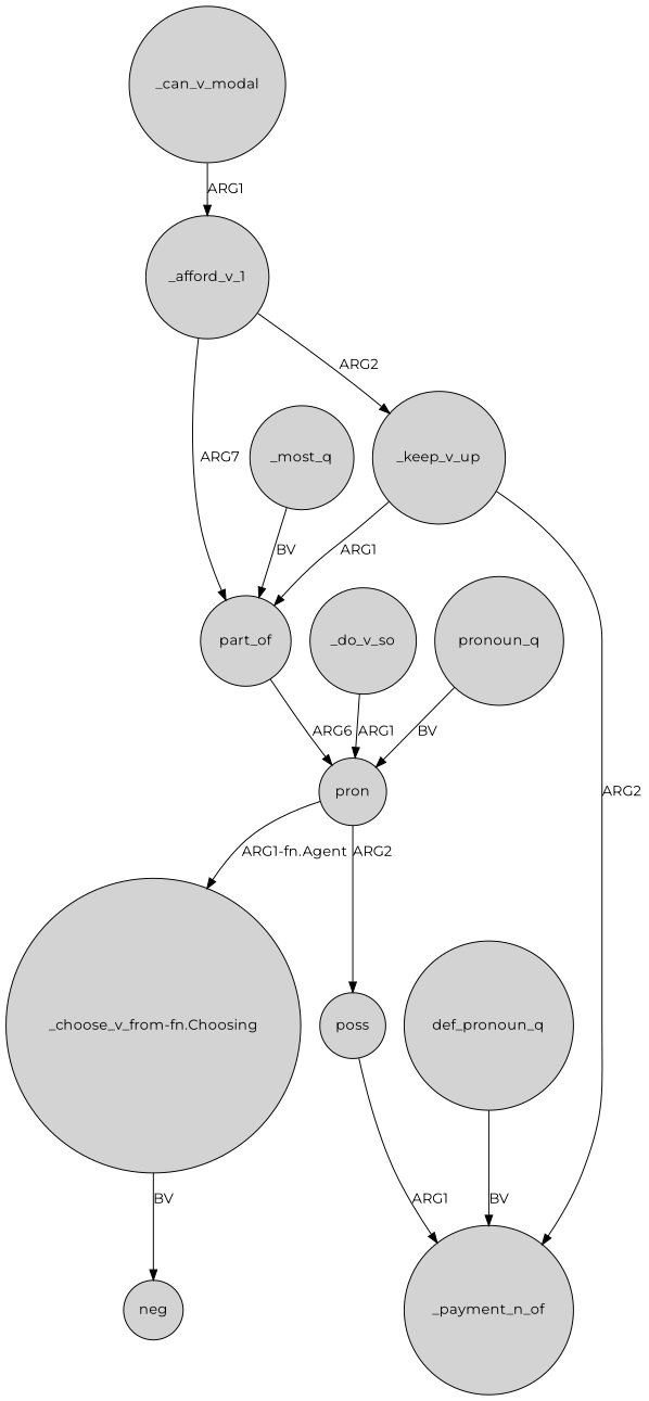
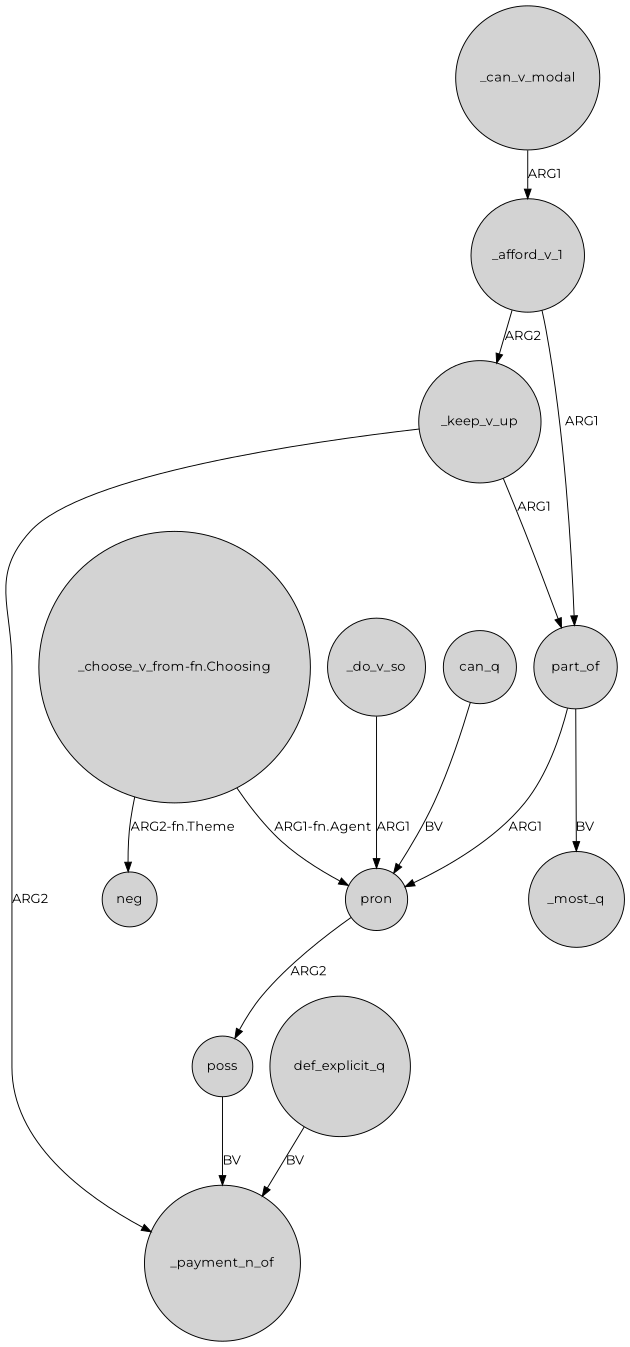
  digraph {
    fontname=Montserrat
    node [fontname=Montserrat shape=circle style=filled]
    edge [fontname=Montserrat]
    _most_q
    part_of
    pron
    poss
    _keep_v_up
    _payment_n_of
    _do_v_so
-   def_explicit_q [label=def_pronoun_q]
+   def_explicit_q
    "_choose_v_from-fn.Choosing"
    neg
    _can_v_modal
    _afford_v_1
-   pronoun_q
-   _most_q -> part_of [label=BV]
-   part_of -> pron [label=ARG6]
+   pronoun_q [label=can_q]
+   part_of -> _most_q [label=BV]
+   part_of -> pron [label=ARG1]
    pron -> poss [label=ARG2]
-   poss -> _payment_n_of [label=ARG1]
+   poss -> _payment_n_of [label=BV]
    _keep_v_up -> part_of [label=ARG1]
    _keep_v_up -> _payment_n_of [label=ARG2]
    _do_v_so -> pron [label=ARG1]
    def_explicit_q -> _payment_n_of [label=BV]
-   pron -> "_choose_v_from-fn.Choosing" [label="ARG1-fn.Agent"]
-   "_choose_v_from-fn.Choosing" -> neg [label=BV]
+   "_choose_v_from-fn.Choosing" -> pron [label="ARG1-fn.Agent"]
+   "_choose_v_from-fn.Choosing" -> neg [label="ARG2-fn.Theme"]
    _can_v_modal -> _afford_v_1 [label=ARG1]
-   _afford_v_1 -> part_of [label=ARG7]
+   _afford_v_1 -> part_of [label=ARG1]
    _afford_v_1 -> _keep_v_up [label=ARG2]
    pronoun_q -> pron [label=BV]
  }
